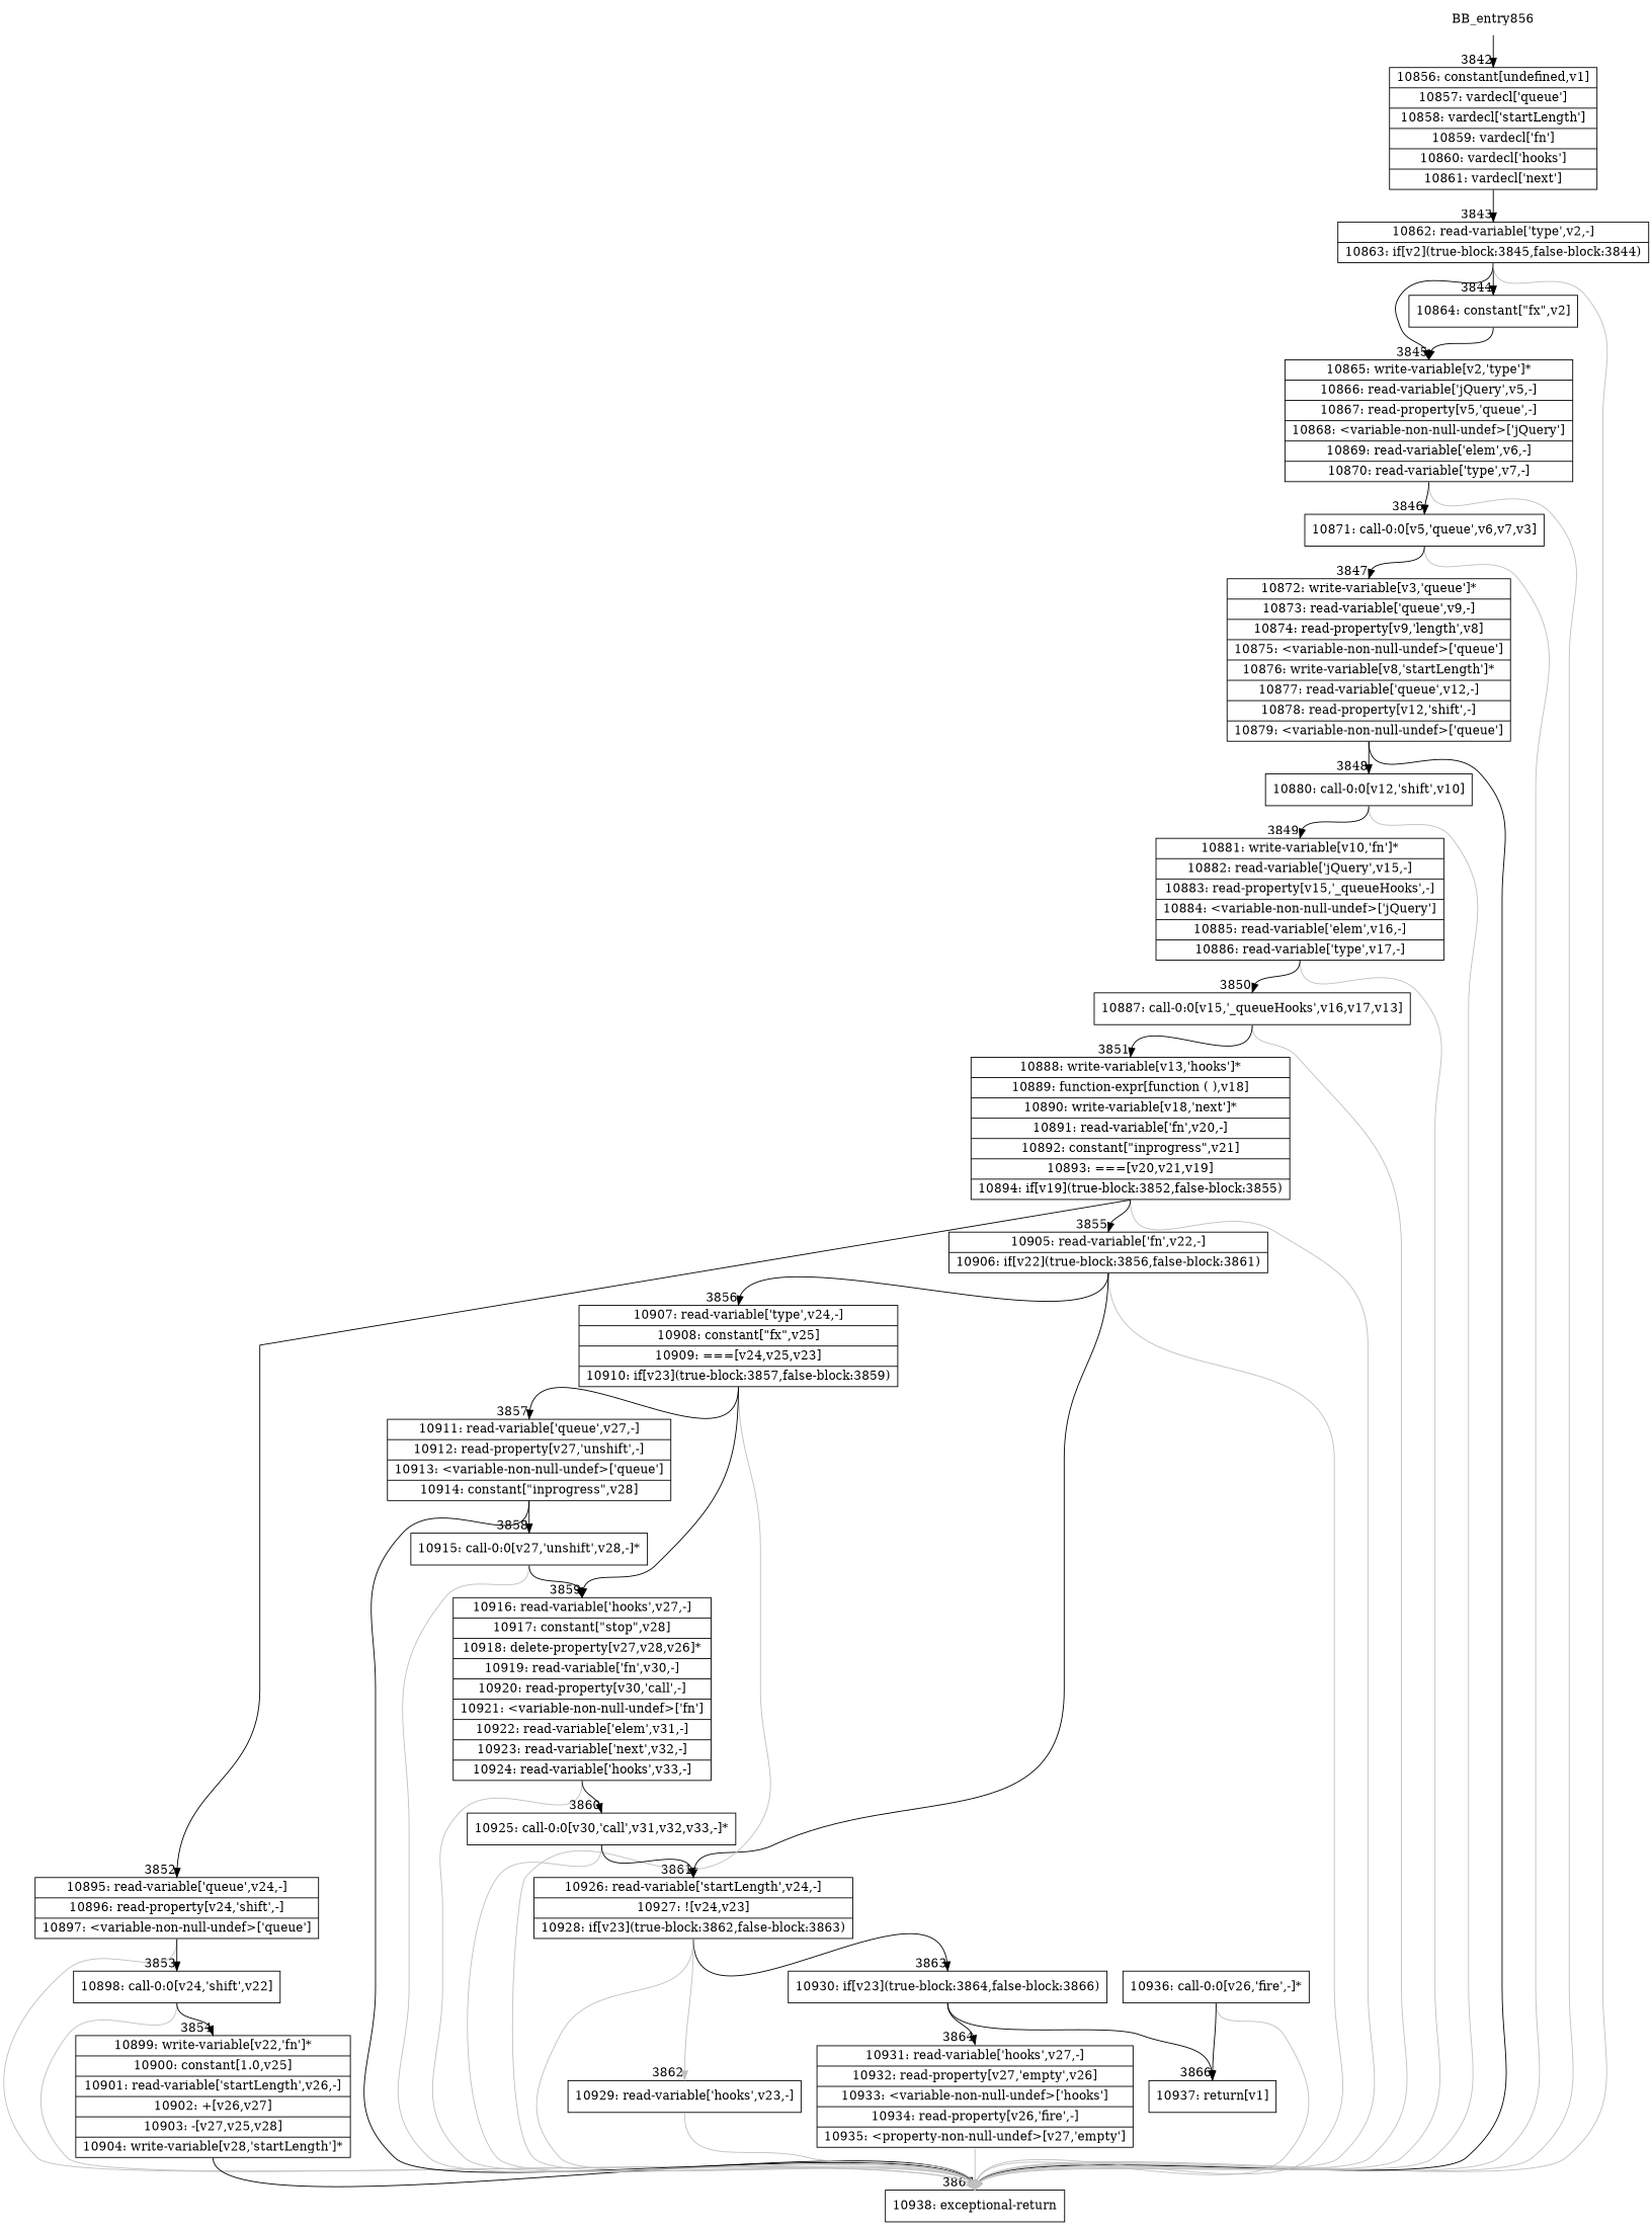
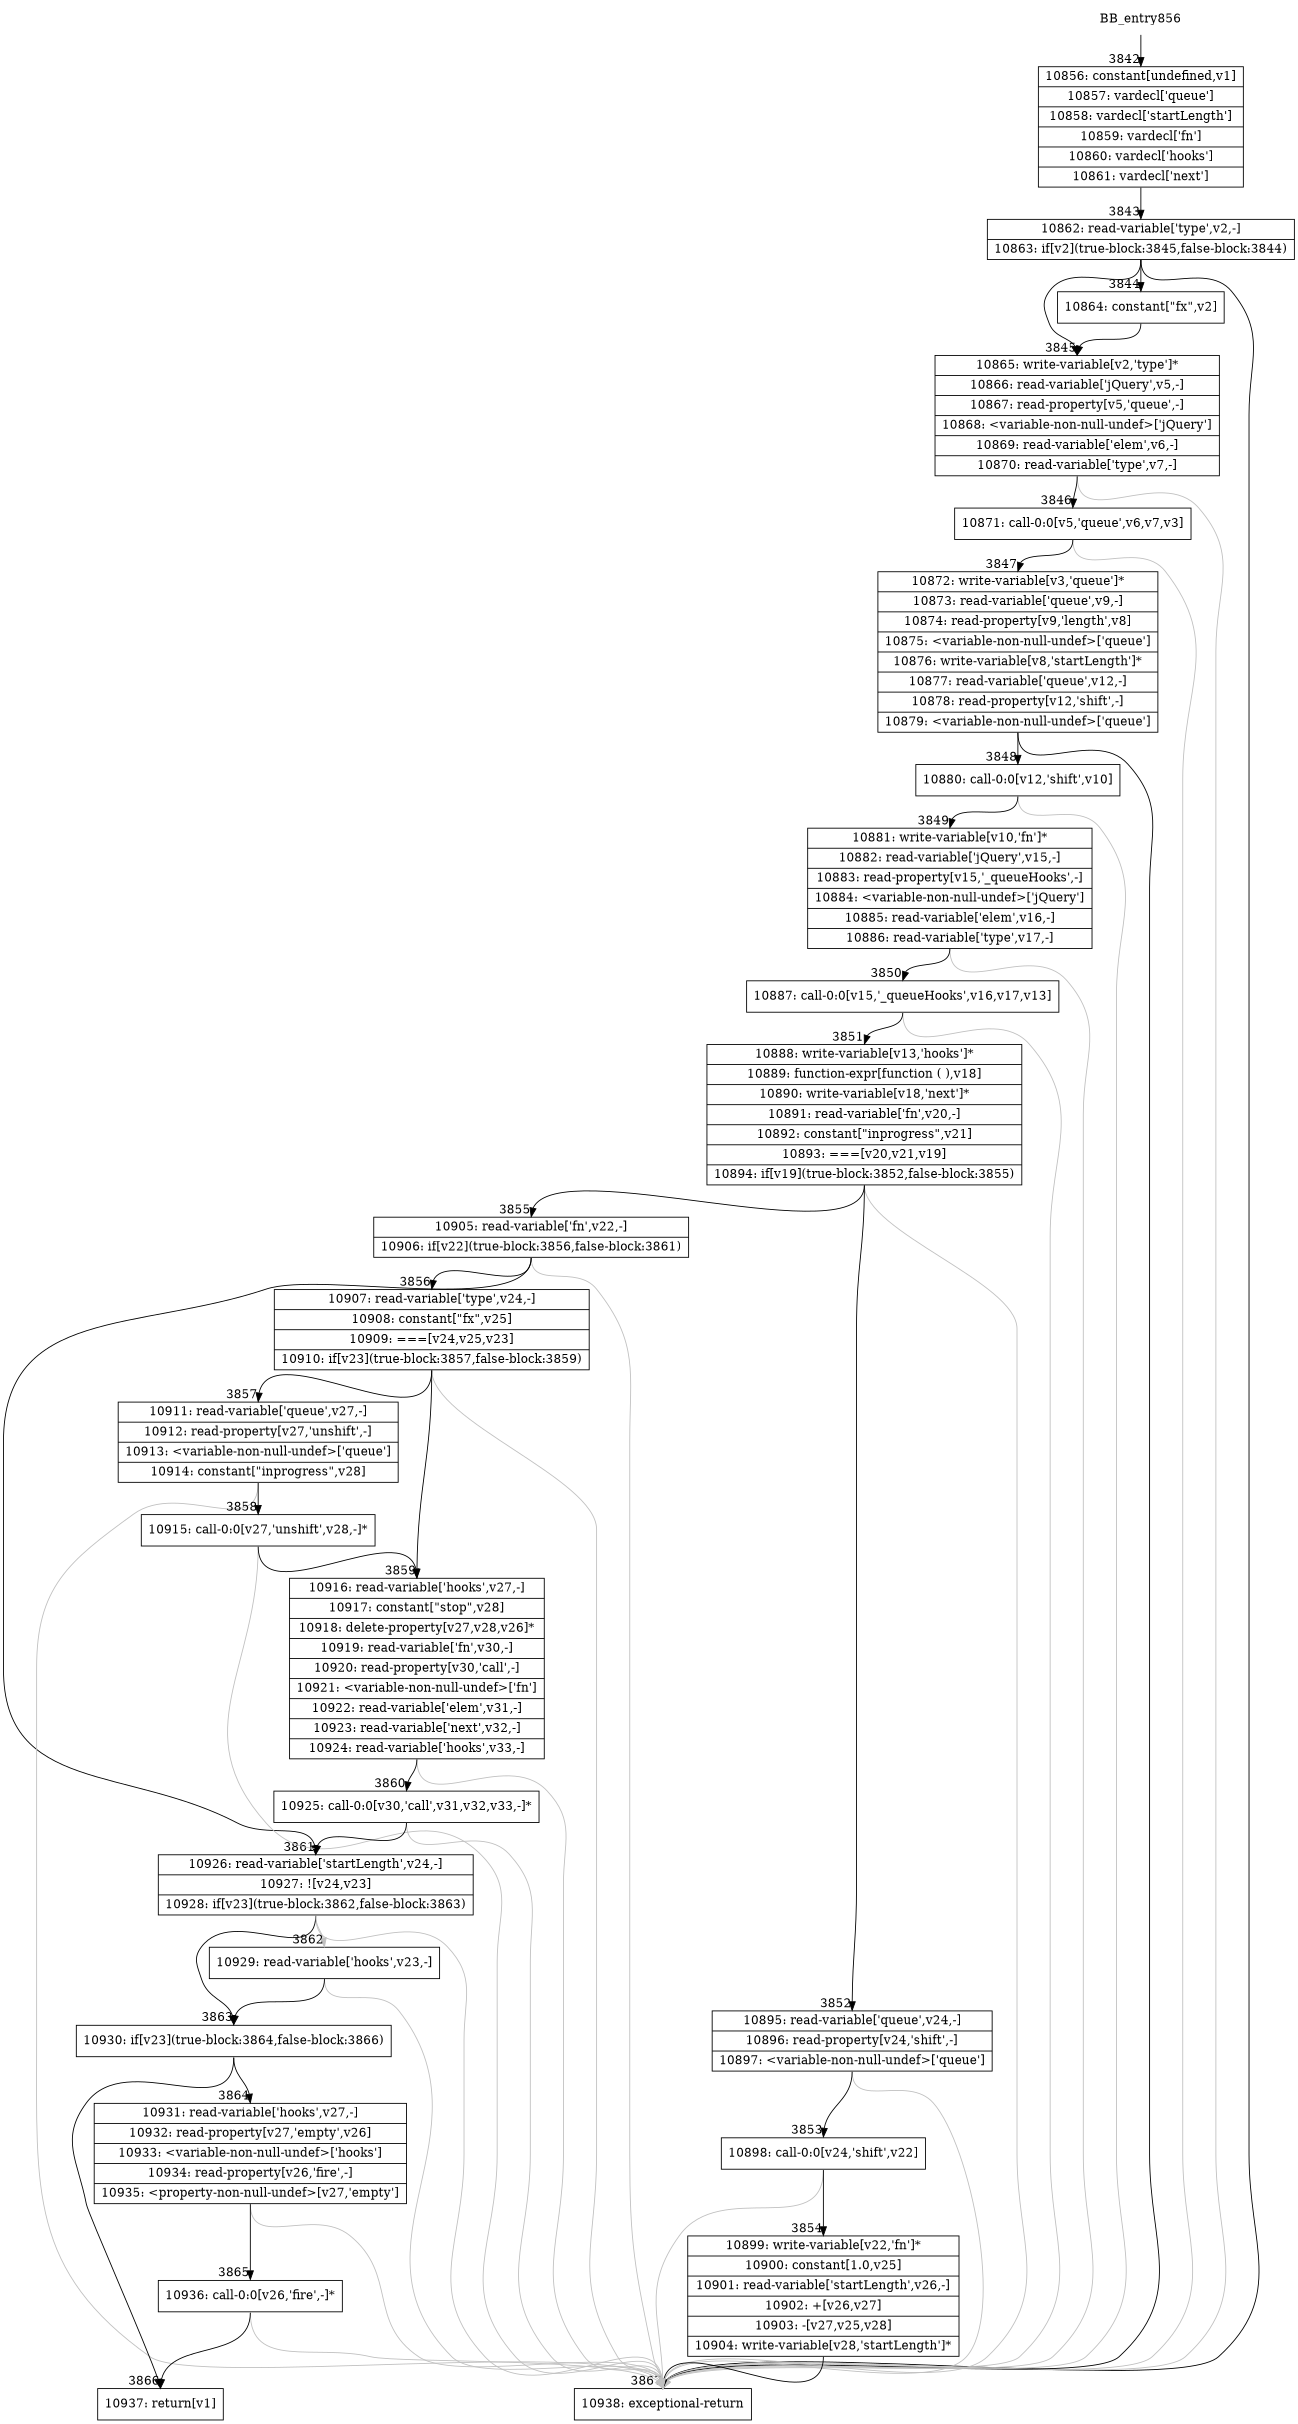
  digraph {
    rankdir=TD
    node [shape=record]
    edge [headport=n tailport=s]
    n1 [label=BB_entry856 shape=none]
    n2 [label="{10856: constant[undefined,v1]|10857: vardecl['queue']|10858: vardecl['startLength']|10859: vardecl['fn']|10860: vardecl['hooks']|10861: vardecl['next']}"]
    n3 [label="{10862: read-variable['type',v2,-]|10863: if[v2](true-block:3845,false-block:3844)}"]
    n4 [label="{10865: write-variable[v2,'type']*|10866: read-variable['jQuery',v5,-]|10867: read-property[v5,'queue',-]|10868: \<variable-non-null-undef\>['jQuery']|10869: read-variable['elem',v6,-]|10870: read-variable['type',v7,-]}"]
    n5 [label="{10864: constant[\"fx\",v2]}"]
    n6 [label="{10938: exceptional-return}"]
    n7 [label="{10871: call-0:0[v5,'queue',v6,v7,v3]}"]
    n8 [label="{10872: write-variable[v3,'queue']*|10873: read-variable['queue',v9,-]|10874: read-property[v9,'length',v8]|10875: \<variable-non-null-undef\>['queue']|10876: write-variable[v8,'startLength']*|10877: read-variable['queue',v12,-]|10878: read-property[v12,'shift',-]|10879: \<variable-non-null-undef\>['queue']}"]
    n9 [label="{10880: call-0:0[v12,'shift',v10]}"]
    n10 [label="{10881: write-variable[v10,'fn']*|10882: read-variable['jQuery',v15,-]|10883: read-property[v15,'_queueHooks',-]|10884: \<variable-non-null-undef\>['jQuery']|10885: read-variable['elem',v16,-]|10886: read-variable['type',v17,-]}"]
    n11 [label="{10887: call-0:0[v15,'_queueHooks',v16,v17,v13]}"]
    n12 [label="{10888: write-variable[v13,'hooks']*|10889: function-expr[function ( ),v18]|10890: write-variable[v18,'next']*|10891: read-variable['fn',v20,-]|10892: constant[\"inprogress\",v21]|10893: ===[v20,v21,v19]|10894: if[v19](true-block:3852,false-block:3855)}"]
    n13 [label="{10895: read-variable['queue',v24,-]|10896: read-property[v24,'shift',-]|10897: \<variable-non-null-undef\>['queue']}"]
    n14 [label="{10905: read-variable['fn',v22,-]|10906: if[v22](true-block:3856,false-block:3861)}"]
    n15 [label="{10898: call-0:0[v24,'shift',v22]}"]
    n16 [label="{10907: read-variable['type',v24,-]|10908: constant[\"fx\",v25]|10909: ===[v24,v25,v23]|10910: if[v23](true-block:3857,false-block:3859)}"]
    n17 [label="{10926: read-variable['startLength',v24,-]|10927: ![v24,v23]|10928: if[v23](true-block:3862,false-block:3863)}"]
    n18 [label="{10899: write-variable[v22,'fn']*|10900: constant[1.0,v25]|10901: read-variable['startLength',v26,-]|10902: +[v26,v27]|10903: -[v27,v25,v28]|10904: write-variable[v28,'startLength']*}"]
    n19 [label="{10911: read-variable['queue',v27,-]|10912: read-property[v27,'unshift',-]|10913: \<variable-non-null-undef\>['queue']|10914: constant[\"inprogress\",v28]}"]
    n20 [label="{10916: read-variable['hooks',v27,-]|10917: constant[\"stop\",v28]|10918: delete-property[v27,v28,v26]*|10919: read-variable['fn',v30,-]|10920: read-property[v30,'call',-]|10921: \<variable-non-null-undef\>['fn']|10922: read-variable['elem',v31,-]|10923: read-variable['next',v32,-]|10924: read-variable['hooks',v33,-]}"]
    n21 [label="{10930: if[v23](true-block:3864,false-block:3866)}"]
    n22 [label="{10929: read-variable['hooks',v23,-]}"]
    n23 [label="{10915: call-0:0[v27,'unshift',v28,-]*}"]
    n24 [label="{10925: call-0:0[v30,'call',v31,v32,v33,-]*}"]
    n25 [label="{10931: read-variable['hooks',v27,-]|10932: read-property[v27,'empty',v26]|10933: \<variable-non-null-undef\>['hooks']|10934: read-property[v26,'fire',-]|10935: \<property-non-null-undef\>[v27,'empty']}"]
    n26 [label="{10937: return[v1]}"]
    n27 [label="{10936: call-0:0[v26,'fire',-]*}"]
    n1 -> n2 [headlabel="    3842"]
    n2 -> n3 [headlabel="      3843"]
    n3 -> n4 [headlabel="      3845"]
    n3 -> n5 [headlabel="      3844"]
-   n3 -> n6 [color=gray headlabel="      3867"]
+   n3 -> n6 [color=black headlabel="      3867"]
    n4 -> n6 [color=gray]
    n4 -> n7 [headlabel="      3846"]
    n5 -> n4
    n7 -> n6 [color=gray]
    n7 -> n8 [headlabel="      3847"]
    n8 -> n6 [color=black]
    n8 -> n9 [headlabel="      3848"]
    n9 -> n6 [color=gray]
    n9 -> n10 [headlabel="      3849"]
    n10 -> n6 [color=gray]
    n10 -> n11 [headlabel="      3850"]
    n11 -> n6 [color=gray]
    n11 -> n12 [headlabel="      3851"]
    n12 -> n6 [color=gray]
    n12 -> n13 [headlabel="      3852"]
    n12 -> n14 [headlabel="      3855"]
    n13 -> n6 [color=gray]
    n13 -> n15 [headlabel="      3853"]
    n14 -> n6 [color=gray]
    n14 -> n16 [headlabel="      3856"]
    n14 -> n17 [headlabel="      3861"]
    n15 -> n6 [color=gray]
    n15 -> n18 [headlabel="      3854"]
    n16 -> n6 [color=gray]
    n16 -> n19 [headlabel="      3857"]
    n16 -> n20 [headlabel="      3859"]
    n17 -> n6 [color=gray]
    n17 -> n21 [headlabel="      3863"]
    n17 -> n22 [color=gray headlabel="      3862"]
    n18 -> n6 [color=black]
-   n19 -> n6 [color=black]
+   n19 -> n6 [color=gray]
    n19 -> n23 [headlabel="      3858"]
    n20 -> n6 [color=gray]
    n20 -> n24 [headlabel="      3860"]
    n21 -> n25 [headlabel="      3864"]
    n21 -> n26 [headlabel="      3866"]
    n22 -> n6 [color=gray]
+   n22 -> n21
    n23 -> n6 [color=gray]
    n23 -> n20
    n24 -> n6 [color=gray]
    n24 -> n17
    n25 -> n6 [color=gray]
+   n25 -> n27 [headlabel="      3865"]
    n27 -> n6 [color=gray]
    n27 -> n26
  }
